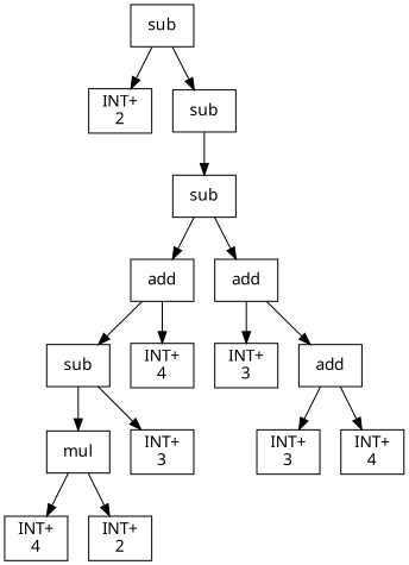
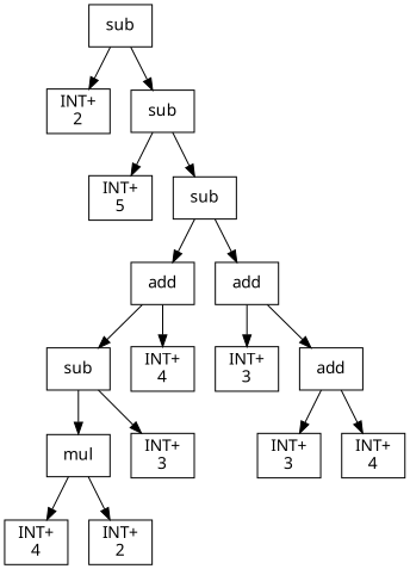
  digraph {
    fontname="Noto Sans"
    node [shape=box fontname="Noto Sans"]
    edge [fontname="Noto Sans"]
    n1 [label=sub]
    n2 [label="INT+\n2"]
    n3 [label=sub]
+   n4 [label="INT+\n5"]
    n5 [label=sub]
    n6 [label=add]
    n7 [label=add]
    n8 [label=sub]
    n9 [label="INT+\n4"]
    n10 [label=mul]
    n11 [label="INT+\n3"]
    n12 [label="INT+\n4"]
    n13 [label="INT+\n2"]
    n14 [label="INT+\n3"]
    n15 [label=add]
    n16 [label="INT+\n3"]
    n17 [label="INT+\n4"]
    n1 -> n2
    n1 -> n3
+   n3 -> n4
    n3 -> n5
    n5 -> n6
    n5 -> n7
    n6 -> n8
    n6 -> n9
    n7 -> n14
    n7 -> n15
    n8 -> n10
    n8 -> n11
    n10 -> n12
    n10 -> n13
    n15 -> n16
    n15 -> n17
  }
